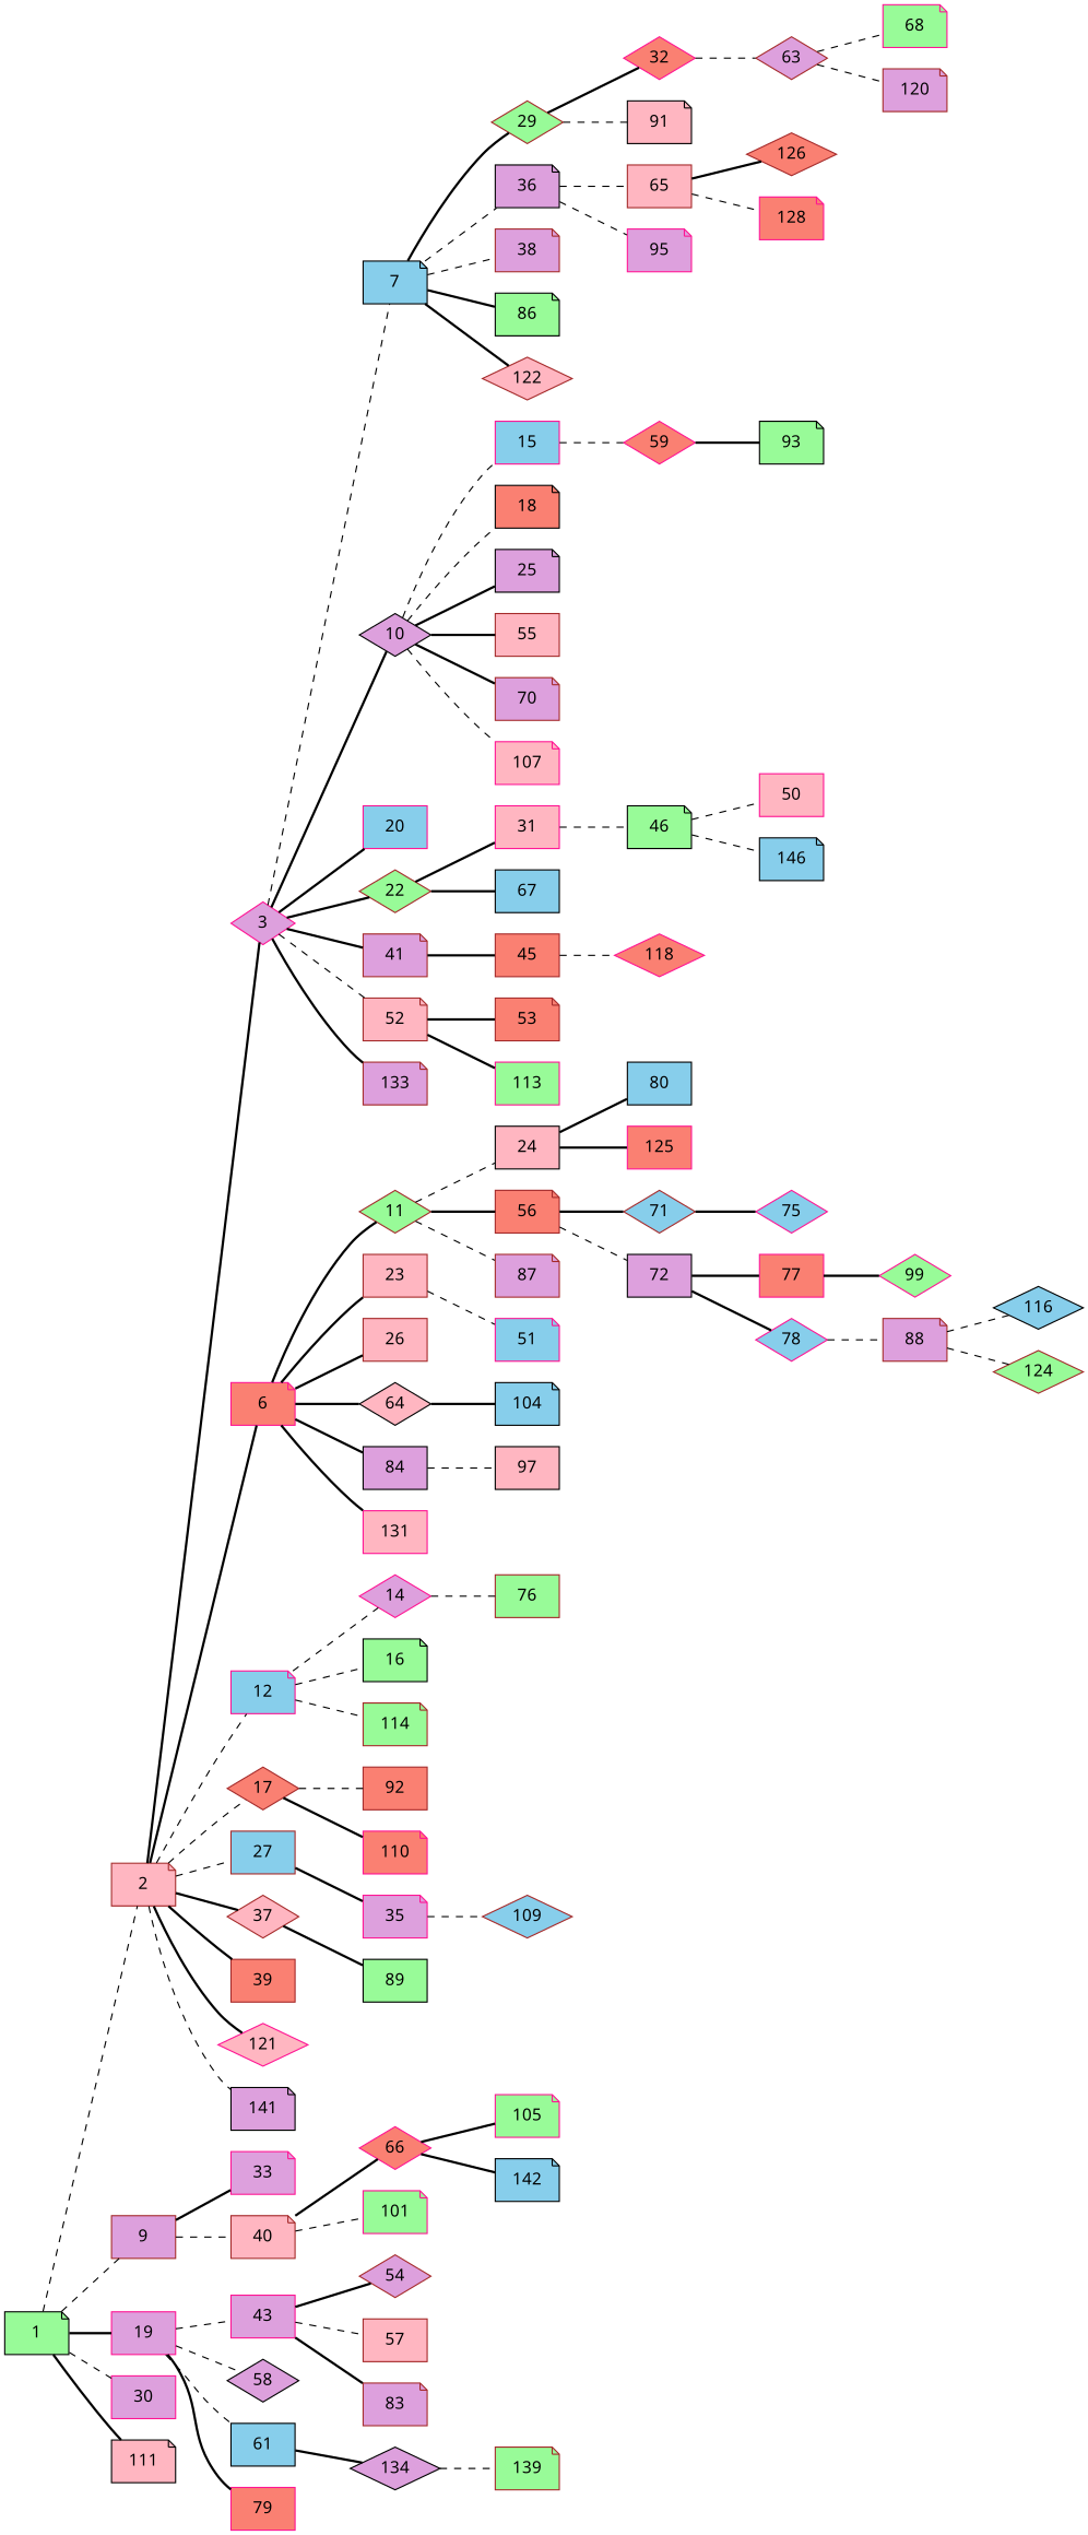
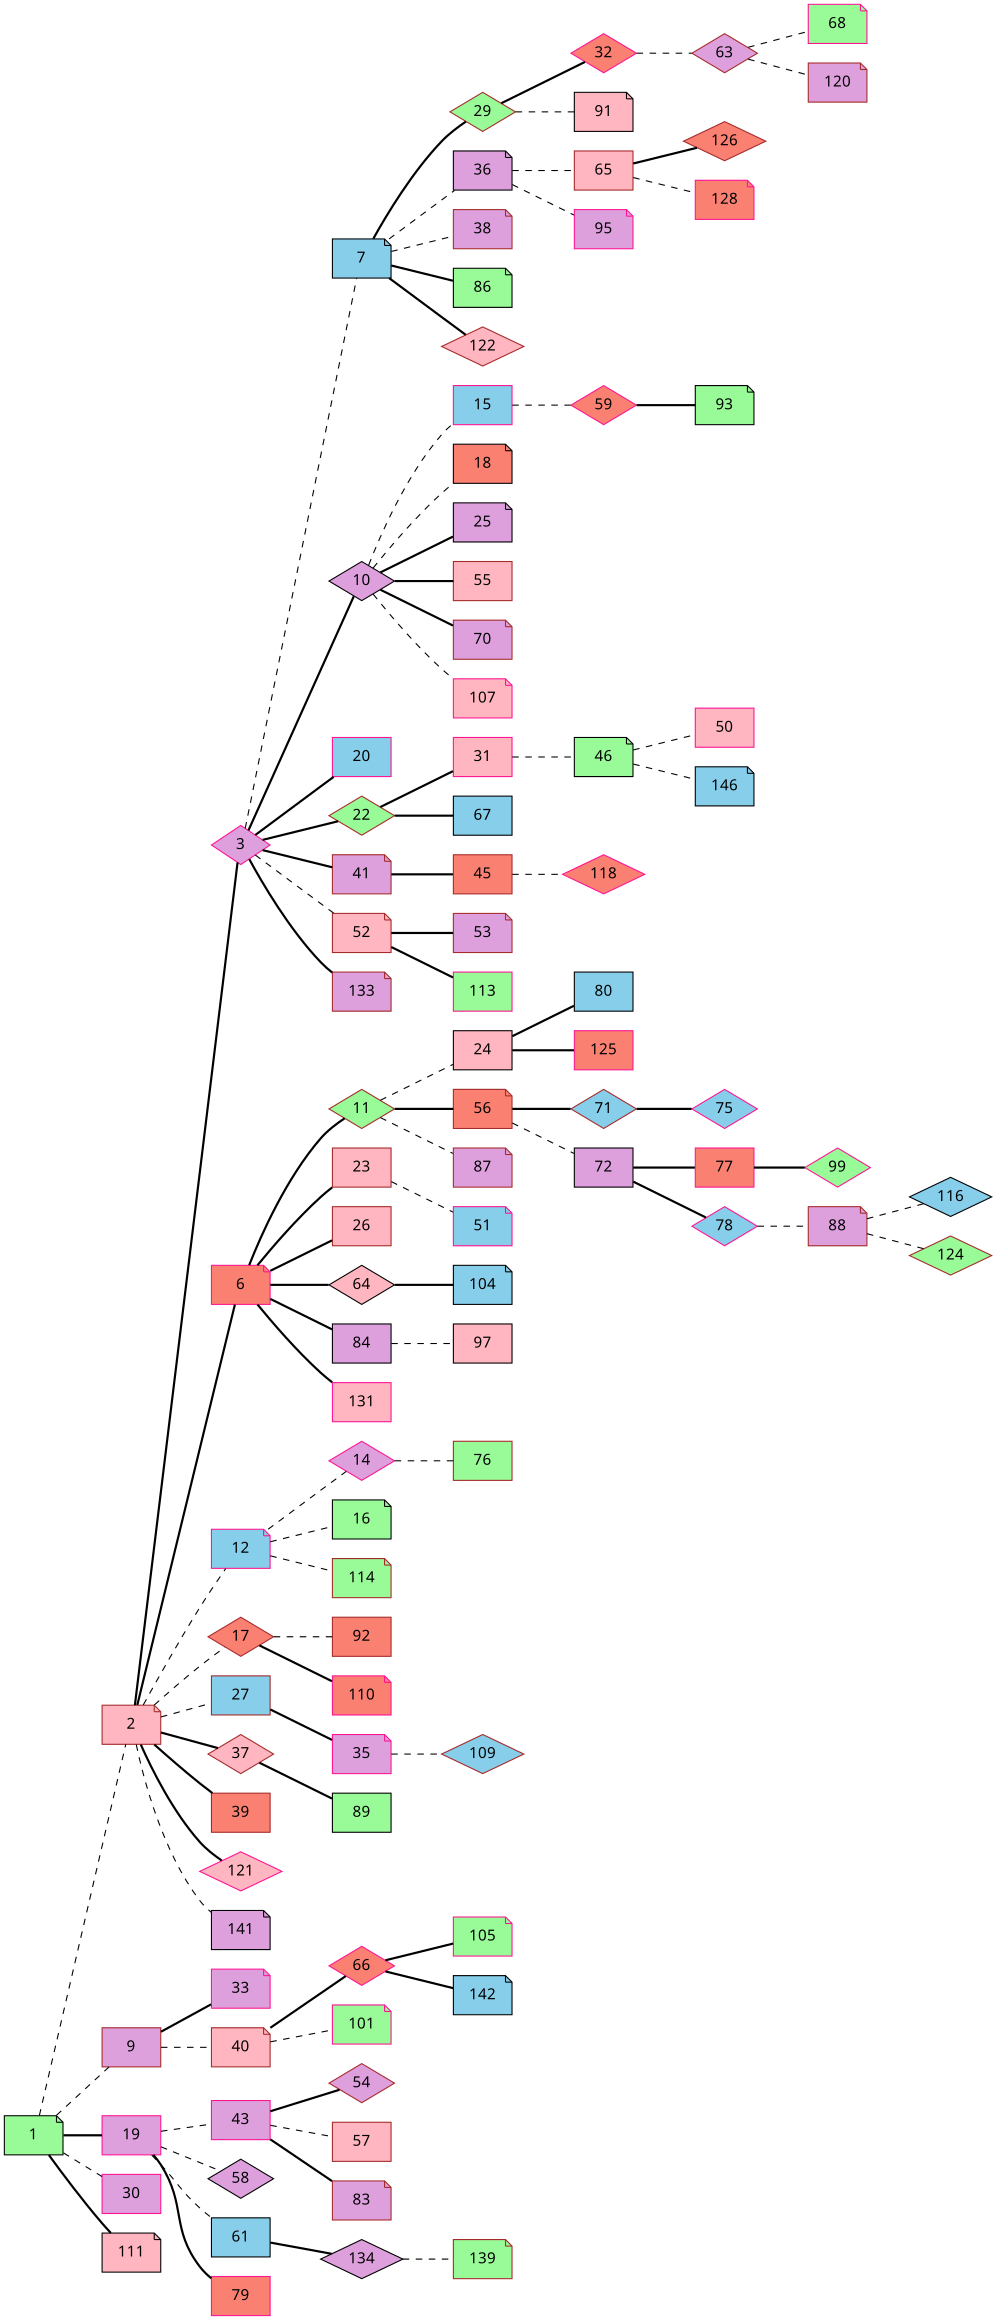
  graph {
    fontname="Noto Sans"
    rankdir=LR
    node [color=brown fillcolor=plum fontname="Noto Sans" shape=note style=filled]
    edge [fontname="Noto Sans" style=bold]
    1 [color=black fillcolor=palegreen super="+82"]
    2 [fillcolor=lightpink super="+5"]
    9 [shape=box]
    19 [color=deeppink shape=box super="+21"]
    30 [color=deeppink shape=box]
    111 [color=black fillcolor=lightpink]
    3 [color=deeppink shape=diamond super="+4"]
    6 [color=deeppink fillcolor=salmon super="+8"]
    12 [color=deeppink fillcolor=skyblue]
    17 [fillcolor=salmon shape=diamond super="+144"]
    27 [fillcolor=skyblue shape=box super="+69"]
    37 [fillcolor=lightpink shape=diamond]
    39 [fillcolor=salmon shape=box super="+90"]
    121 [color=deeppink fillcolor=lightpink shape=diamond]
    141 [color=black]
    33 [color=deeppink]
    40 [fillcolor=lightpink]
    43 [color=deeppink shape=box]
    58 [color=black shape=diamond super="+136"]
    61 [color=black fillcolor=skyblue shape=box]
    79 [color=deeppink fillcolor=salmon shape=box]
    7 [color=black fillcolor=skyblue super="+34"]
    10 [color=black shape=diamond super="+94"]
    20 [color=deeppink fillcolor=skyblue shape=box super="+74"]
    22 [fillcolor=palegreen shape=diamond super="+130"]
    41 [super="+135"]
    52 [fillcolor=lightpink super="+98"]
    133
    11 [fillcolor=palegreen shape=diamond super="+13"]
    23 [fillcolor=lightpink shape=box super="+47"]
    26 [fillcolor=lightpink shape=box super="+42"]
    64 [color=black fillcolor=lightpink shape=diamond]
    84 [color=black shape=box super="+140"]
    131 [color=deeppink fillcolor=lightpink shape=box]
    14 [color=deeppink shape=diamond super="+28"]
    16 [color=black fillcolor=palegreen super="+49"]
    114 [fillcolor=palegreen]
    92 [fillcolor=salmon shape=box]
    110 [color=deeppink fillcolor=salmon]
    35 [color=deeppink]
    89 [color=black fillcolor=palegreen shape=box super="+127"]
    29 [fillcolor=palegreen shape=diamond super="+44"]
    36 [color=black]
    38
    86 [color=black fillcolor=palegreen]
    122 [fillcolor=lightpink shape=diamond super="+137"]
    15 [color=deeppink fillcolor=skyblue shape=box]
    18 [color=black fillcolor=salmon]
    25 [color=black super="+147"]
    55 [fillcolor=lightpink shape=box]
    70
    107 [color=deeppink fillcolor=lightpink]
    31 [color=deeppink fillcolor=lightpink shape=box super="+143"]
    67 [color=black fillcolor=skyblue shape=box]
    45 [fillcolor=salmon shape=box super="+123"]
-   53 [fillcolor=salmon]
+   53
    113 [color=deeppink fillcolor=palegreen shape=box]
    24 [color=black fillcolor=lightpink shape=box super="+115"]
    56 [fillcolor=salmon]
    87
    51 [color=deeppink fillcolor=skyblue super="+129"]
    104 [color=black fillcolor=skyblue]
    97 [color=black fillcolor=lightpink shape=box]
    32 [color=deeppink fillcolor=salmon shape=diamond super="+48"]
    91 [color=black fillcolor=lightpink]
    65 [fillcolor=lightpink shape=box super="+108"]
    95 [color=deeppink super="+106"]
    66 [color=deeppink fillcolor=salmon shape=diamond super="+85"]
    101 [color=deeppink fillcolor=palegreen super="+145"]
    59 [color=deeppink fillcolor=salmon shape=diamond super="+132"]
    80 [color=black fillcolor=skyblue shape=box]
    125 [color=deeppink fillcolor=salmon shape=box]
    71 [fillcolor=skyblue shape=diamond super="+73"]
    72 [color=black shape=box super="+117"]
    76 [fillcolor=palegreen shape=box super="+119"]
    93 [color=black fillcolor=palegreen]
    54 [shape=diamond super="+100"]
    57 [fillcolor=lightpink shape=box]
    83 [super="+103"]
    134 [color=black shape=diamond]
    46 [color=black fillcolor=palegreen super="+138"]
    109 [fillcolor=skyblue shape=diamond]
    63 [shape=diamond super="+102"]
    50 [color=deeppink fillcolor=lightpink shape=box super="+60"]
    146 [color=black fillcolor=skyblue]
    68 [color=deeppink fillcolor=palegreen super="+112"]
    120
    126 [fillcolor=salmon shape=diamond]
    128 [color=deeppink fillcolor=salmon]
    105 [color=deeppink fillcolor=palegreen]
    142 [color=black fillcolor=skyblue]
    118 [color=deeppink fillcolor=salmon shape=diamond]
    75 [color=deeppink fillcolor=skyblue shape=diamond]
    77 [color=deeppink fillcolor=salmon shape=box super="+81"]
    78 [color=deeppink fillcolor=skyblue shape=diamond]
    139 [fillcolor=palegreen]
    99 [color=deeppink fillcolor=palegreen shape=diamond]
    88 [super="+96"]
    116 [color=black fillcolor=skyblue shape=diamond]
    124 [fillcolor=palegreen shape=diamond]
    1 -- 2 [style=dashed]
    1 -- 9 [style=dashed]
    1 -- 19
    1 -- 30 [style=dashed]
    1 -- 111
    2 -- 3
    2 -- 6
    2 -- 12 [style=dashed]
    2 -- 17 [style=dashed]
    2 -- 27 [style=dashed]
    2 -- 37
    2 -- 39
    2 -- 121
    2 -- 141 [style=dashed]
    9 -- 33
    9 -- 40 [style=dashed]
    19 -- 43 [style=dashed]
    19 -- 58 [style=dashed]
    19 -- 61 [style=dashed]
    19 -- 79
    3 -- 7 [style=dashed]
    3 -- 10
    3 -- 20
    3 -- 22
    3 -- 41
    3 -- 52 [style=dashed]
    3 -- 133
    6 -- 11
    6 -- 23
    6 -- 26
    6 -- 64
    6 -- 84
    6 -- 131
    12 -- 14 [style=dashed]
    12 -- 16 [style=dashed]
    12 -- 114 [style=dashed]
    17 -- 92 [style=dashed]
    17 -- 110
    27 -- 35
    37 -- 89
    40 -- 66
    40 -- 101 [style=dashed]
    43 -- 54
    43 -- 57 [style=dashed]
    43 -- 83
    61 -- 134
    7 -- 29
    7 -- 36 [style=dashed]
    7 -- 38 [style=dashed]
    7 -- 86
    7 -- 122
    10 -- 15 [style=dashed]
    10 -- 18 [style=dashed]
    10 -- 25
    10 -- 55
    10 -- 70
    10 -- 107 [style=dashed]
    22 -- 31
    22 -- 67
    41 -- 45
    52 -- 53
    52 -- 113
    11 -- 24 [style=dashed]
    11 -- 56
    11 -- 87 [style=dashed]
    23 -- 51 [style=dashed]
    64 -- 104
    84 -- 97 [style=dashed]
    14 -- 76 [style=dashed]
    35 -- 109 [style=dashed]
    29 -- 32
    29 -- 91 [style=dashed]
    36 -- 65 [style=dashed]
    36 -- 95 [style=dashed]
    15 -- 59 [style=dashed]
    31 -- 46 [style=dashed]
    45 -- 118 [style=dashed]
    24 -- 80
    24 -- 125
    56 -- 71
    56 -- 72 [style=dashed]
    32 -- 63 [style=dashed]
    65 -- 126
    65 -- 128 [style=dashed]
    66 -- 105
    66 -- 142
    59 -- 93
    71 -- 75
    72 -- 77
    72 -- 78
    134 -- 139 [style=dashed]
    46 -- 50 [style=dashed]
    46 -- 146 [style=dashed]
    63 -- 68 [style=dashed]
    63 -- 120 [style=dashed]
    77 -- 99
    78 -- 88 [style=dashed]
    88 -- 116 [style=dashed]
    88 -- 124 [style=dashed]
  }
